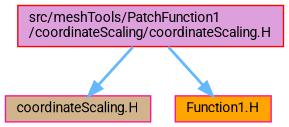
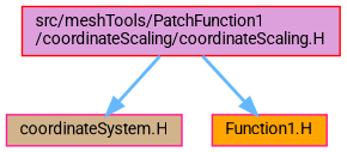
  digraph {
    fontname=Roboto
    node [color=deeppink fontname=Roboto fontsize=10 shape=box style=filled]
    edge [color=steelblue1 fontname=Roboto fontsize=10 labelfontname=Helvetica labelfontsize=10 style=bold]
    n1 [color=red fillcolor=plum fontcolor=black height=0.2 label="src/meshTools/PatchFunction1\l/coordinateScaling/coordinateScaling.H" width=0.4]
-   n2 [fillcolor=tan height=0.2 label="coordinateScaling.H" width=0.4]
+   n2 [fillcolor=tan height=0.2 label="coordinateSystem.H" width=0.4]
    n3 [fillcolor=orange height=0.2 label="Function1.H" width=0.4]
    n1 -> n2
    n1 -> n3
  }
